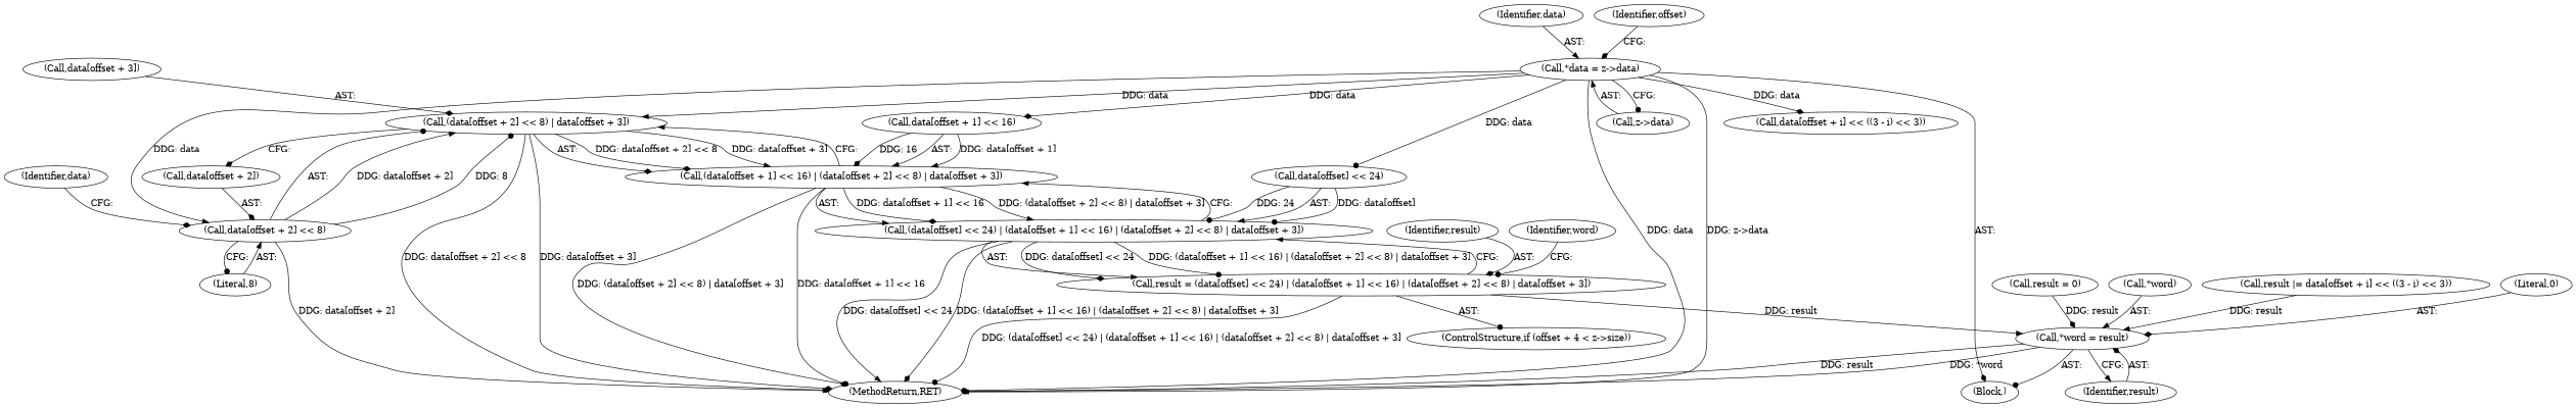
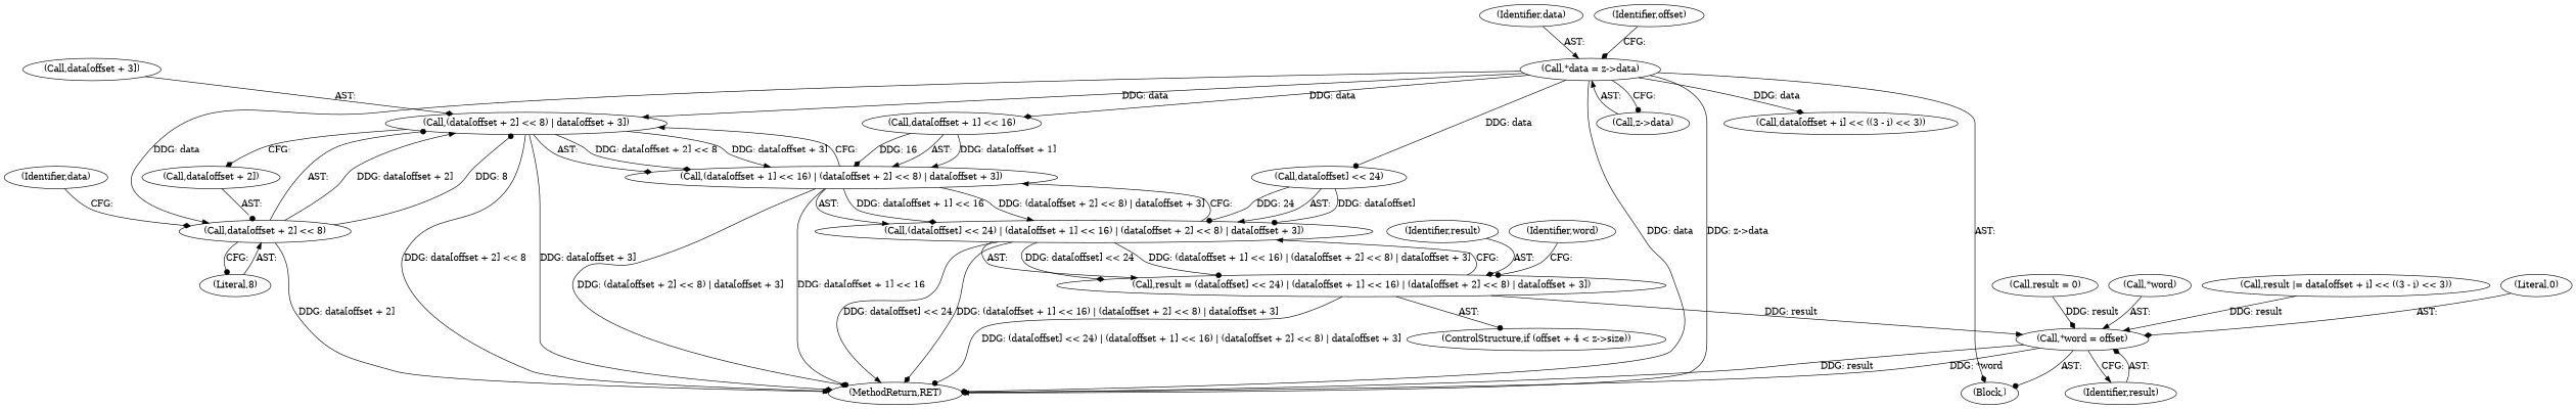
  digraph {
    edge [arrowhead=normal]
    n1 [label="(Call,(data[offset + 2] << 8) | data[offset + 3])"]
    n2 [label="(Call,(data[offset + 1] << 16) | (data[offset + 2] << 8) | data[offset + 3])"]
    n3 [label="(MethodReturn,RET)"]
    n4 [label="(Call,data[offset + 2])"]
    n5 [label="(Call,(data[offset] << 24) | (data[offset + 1] << 16) | (data[offset + 2] << 8) | data[offset + 3])"]
    n6 [label="(Call,data[offset + 3])"]
    n7 [label="(Call,data[offset + 2] << 8)"]
    n8 [label="(Literal,8)"]
    n9 [label="(Call,*data = z->data)"]
    n10 [label="(Block,)"]
    n11 [label="(Call,data[offset] << 24)"]
    n12 [label="(Call,z->data)"]
    n13 [label="(Call,data[offset + 1] << 16)"]
    n14 [label="(Call,data[offset + i] << ((3 - i) << 3))"]
    n15 [label="(Call,result = (data[offset] << 24) | (data[offset + 1] << 16) | (data[offset + 2] << 8) | data[offset + 3])"]
-   n16 [label="(Call,*word = result)"]
+   n16 [label="(Call,*word = offset)"]
    n17 [label="(ControlStructure,if (offset + 4 < z->size))"]
    n18 [label="(Identifier,result)"]
    n19 [label="(Identifier,data)"]
    n20 [label="(Identifier,result)"]
    n21 [label="(Literal,0)"]
    n22 [label="(Identifier,offset)"]
    n23 [label="(Identifier,data)"]
    n24 [label="(Call,result = 0)"]
    n25 [label="(Identifier,word)"]
    n26 [label="(Call,*word)"]
    n27 [label="(Call,result |= data[offset + i] << ((3 - i) << 3))"]
    n1 -> n2 [arrowhead=diamond label="AST: "]
    n1 -> n2 [arrowhead=diamond label="DDG: data[offset + 2] << 8"]
    n1 -> n2 [label="DDG: data[offset + 3]"]
    n1 -> n3 [arrowhead=diamond label="DDG: data[offset + 2] << 8"]
    n1 -> n3 [arrowhead=diamond label="DDG: data[offset + 3]"]
    n1 -> n4 [arrowhead=diamond label="CFG: "]
    n2 -> n1 [label="CFG: "]
    n2 -> n3 [arrowhead=diamond label="DDG: (data[offset + 2] << 8) | data[offset + 3]"]
    n2 -> n3 [arrowhead=dot label="DDG: data[offset + 1] << 16"]
    n2 -> n5 [label="AST: "]
    n2 -> n5 [arrowhead=diamond label="DDG: data[offset + 1] << 16"]
    n2 -> n5 [label="DDG: (data[offset + 2] << 8) | data[offset + 3]"]
-   n4 -> n7 [arrowhead=diamond label="AST: "]
+   n4 -> n7 [arrowhead=dot label="AST: "]
    n5 -> n2 [label="CFG: "]
    n5 -> n3 [label="DDG: data[offset] << 24"]
    n5 -> n3 [arrowhead=diamond label="DDG: (data[offset + 1] << 16) | (data[offset + 2] << 8) | data[offset + 3]"]
    n5 -> n15 [label="AST: "]
    n5 -> n15 [arrowhead=diamond label="DDG: data[offset] << 24"]
    n5 -> n15 [arrowhead=dot label="DDG: (data[offset + 1] << 16) | (data[offset + 2] << 8) | data[offset + 3]"]
    n6 -> n1 [arrowhead=diamond label="AST: "]
    n7 -> n1 [arrowhead=dot label="AST: "]
    n7 -> n1 [label="DDG: data[offset + 2]"]
    n7 -> n1 [arrowhead=dot label="DDG: 8"]
    n7 -> n3 [label="DDG: data[offset + 2]"]
    n7 -> n8 [arrowhead=dot label="CFG: "]
    n8 -> n7 [label="AST: "]
    n9 -> n1 [label="DDG: data"]
    n9 -> n3 [label="DDG: z->data"]
    n9 -> n3 [arrowhead=dot label="DDG: data"]
    n9 -> n7 [label="DDG: data"]
    n9 -> n10 [arrowhead=diamond label="AST: "]
    n9 -> n11 [arrowhead=dot label="DDG: data"]
    n9 -> n12 [arrowhead=dot label="CFG: "]
    n9 -> n13 [arrowhead=diamond label="DDG: data"]
    n9 -> n14 [arrowhead=diamond label="DDG: data"]
    n11 -> n5 [label="AST: "]
    n11 -> n5 [arrowhead=dot label="DDG: data[offset]"]
    n11 -> n5 [arrowhead=dot label="DDG: 24"]
    n12 -> n9 [label="AST: "]
    n13 -> n2 [label="AST: "]
    n13 -> n2 [label="DDG: data[offset + 1]"]
    n13 -> n2 [arrowhead=diamond label="DDG: 16"]
    n15 -> n3 [arrowhead=dot label="DDG: (data[offset] << 24) | (data[offset + 1] << 16) | (data[offset + 2] << 8) | data[offset + 3]"]
    n15 -> n5 [label="CFG: "]
    n15 -> n16 [label="DDG: result"]
    n15 -> n17 [arrowhead=dot label="AST: "]
    n16 -> n3 [arrowhead=dot label="DDG: *word"]
    n16 -> n3 [arrowhead=diamond label="DDG: result"]
    n16 -> n10 [arrowhead=dot label="AST: "]
    n16 -> n18 [label="CFG: "]
    n18 -> n16 [arrowhead=diamond label="AST: "]
    n19 -> n9 [label="AST: "]
    n20 -> n15 [arrowhead=diamond label="AST: "]
    n21 -> n16 [arrowhead=diamond label="AST: "]
    n22 -> n9 [arrowhead=diamond label="CFG: "]
    n23 -> n7 [arrowhead=diamond label="CFG: "]
    n24 -> n16 [arrowhead=diamond label="DDG: result"]
    n25 -> n15 [arrowhead=dot label="CFG: "]
    n26 -> n16 [label="AST: "]
    n27 -> n16 [label="DDG: result"]
  }
